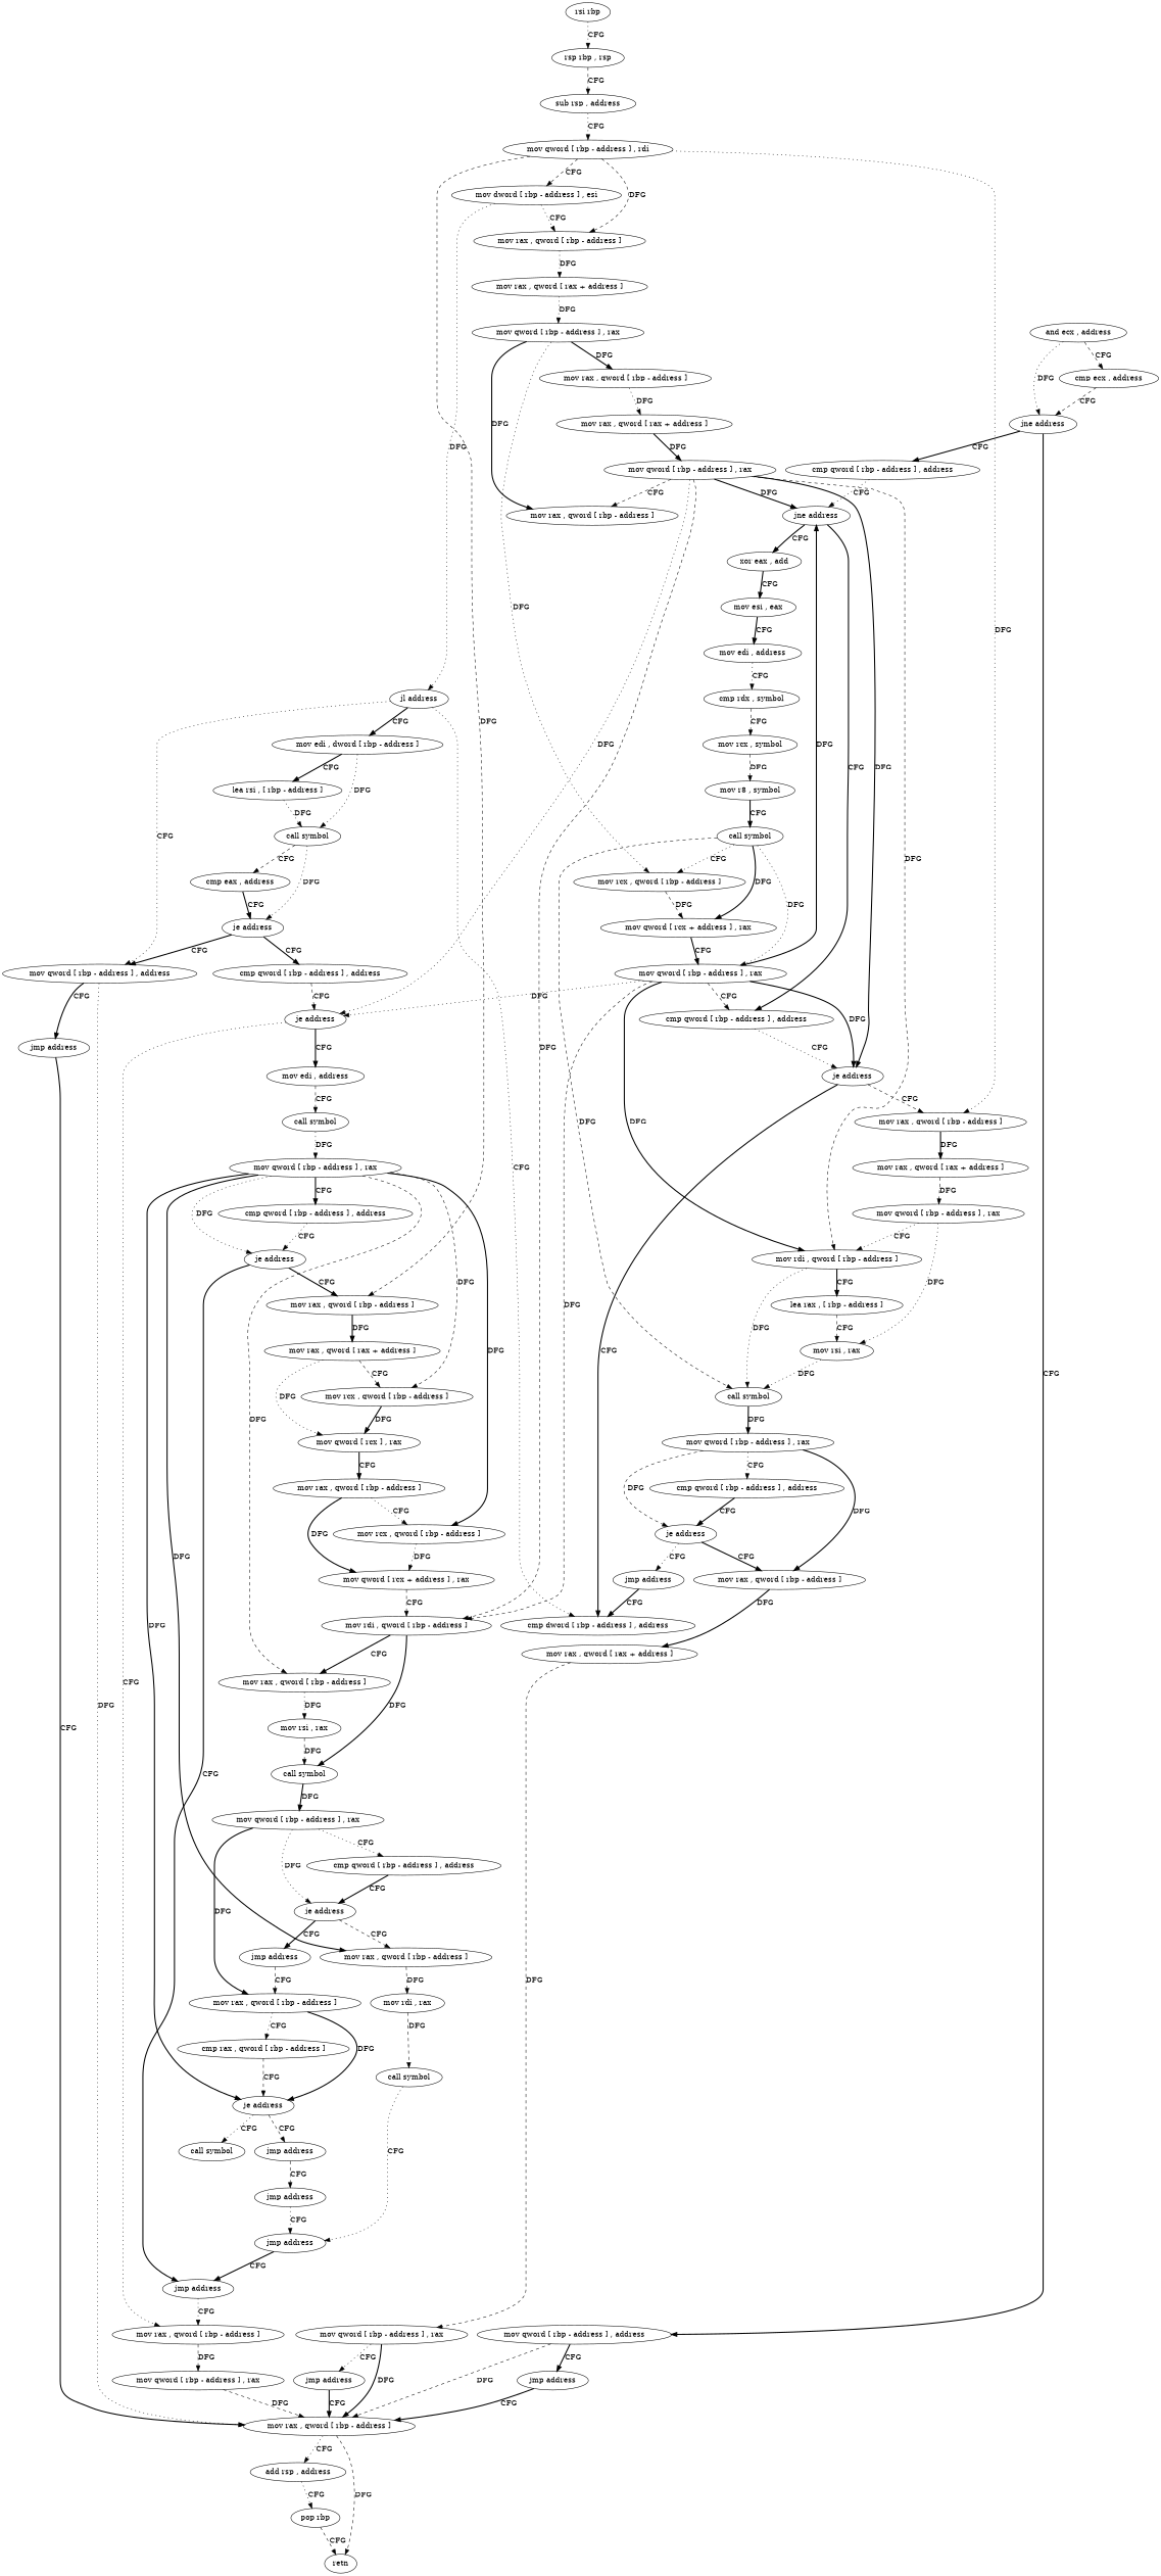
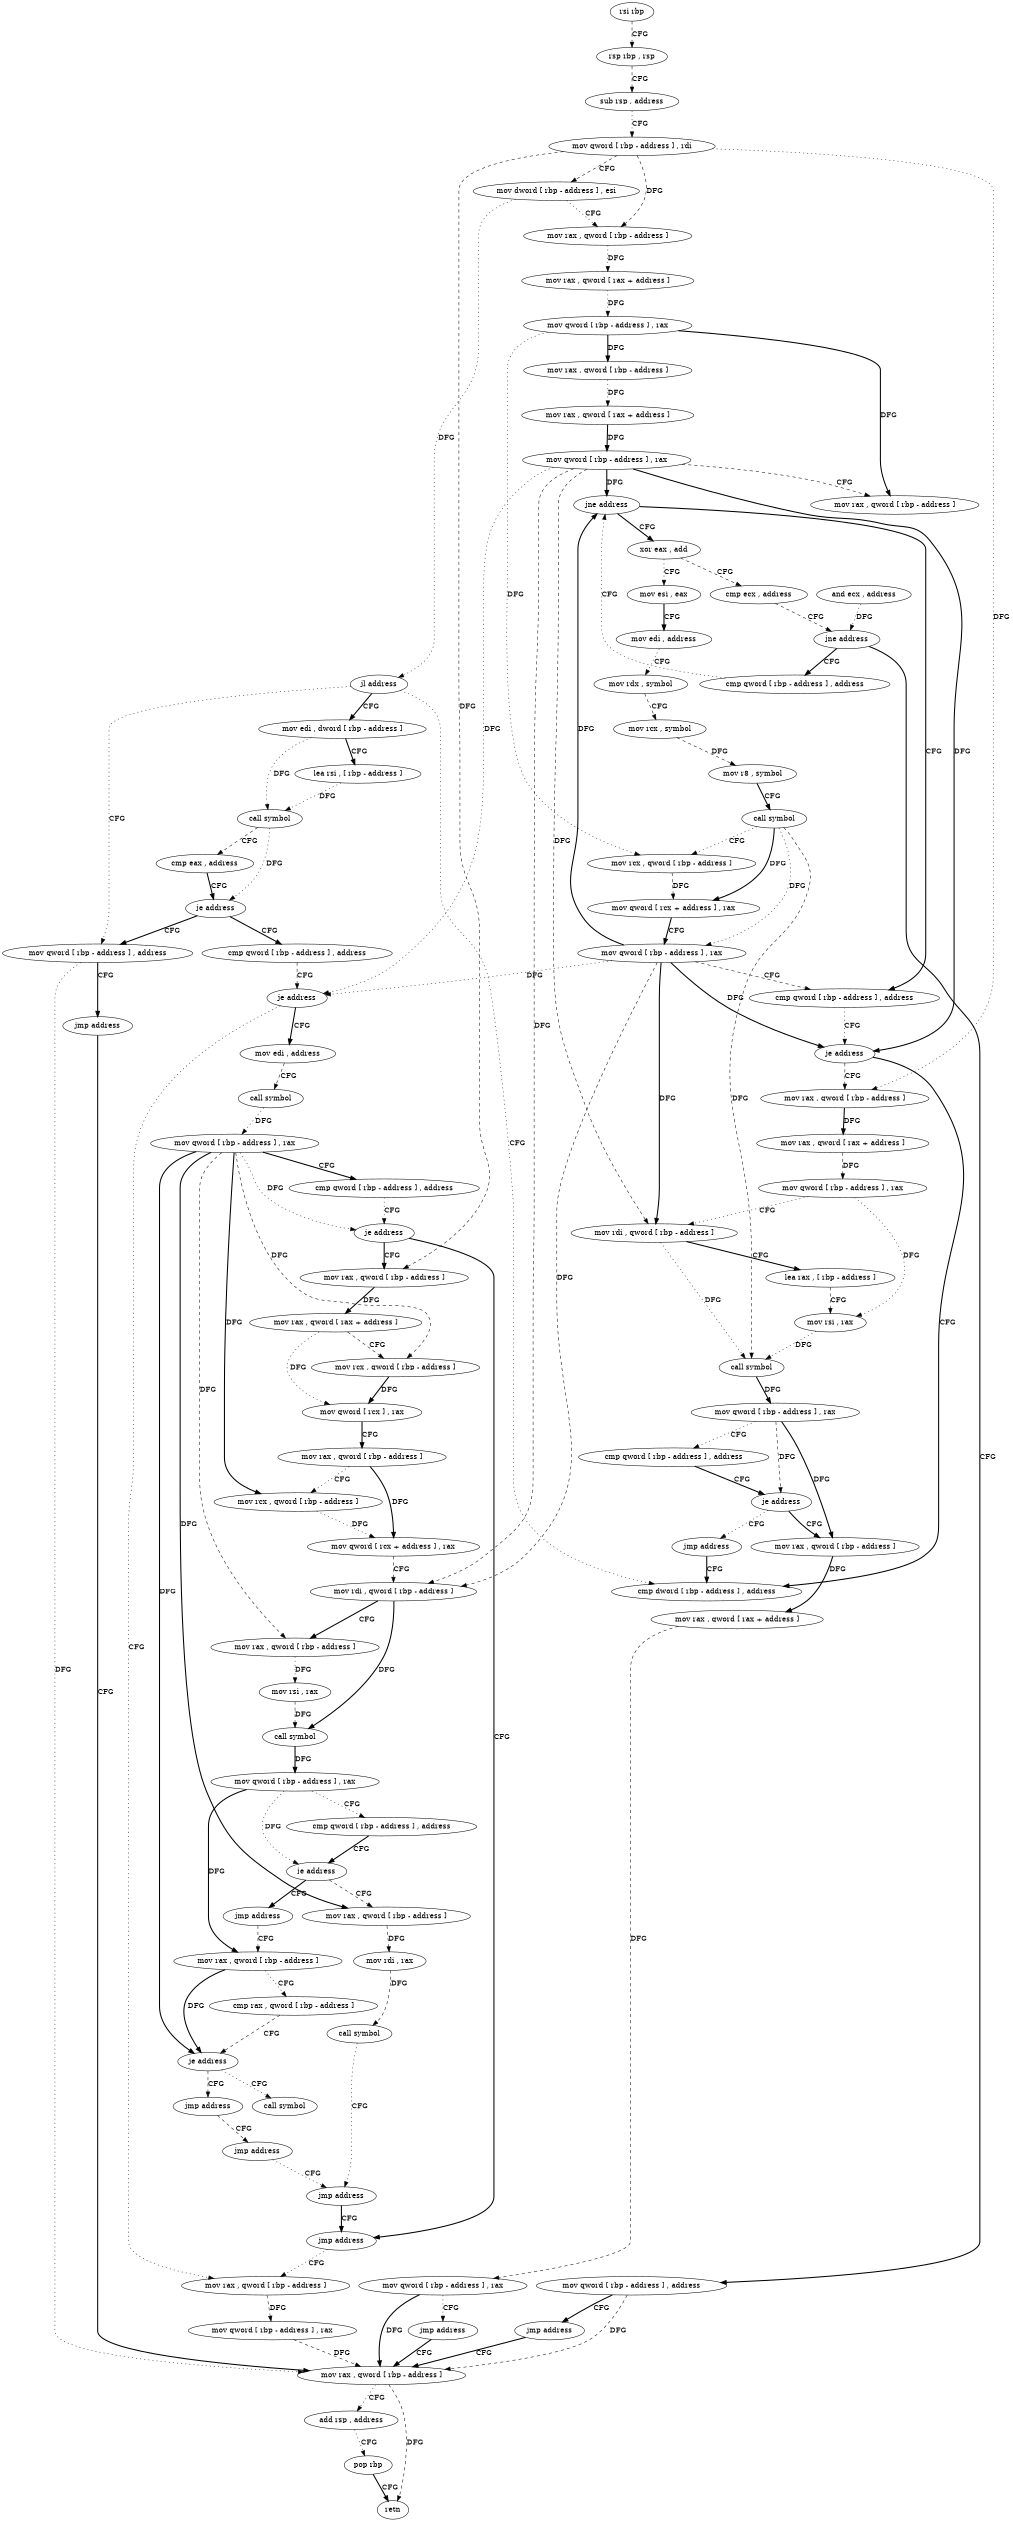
  digraph {
    edge [style=bold]
    n1 [label="rsi rbp"]
    n2 [label="rsp rbp , rsp"]
    n3 [label="sub rsp , address"]
    n4 [label="mov qword [ rbp - address ] , rdi"]
    n5 [label="mov dword [ rbp - address ] , esi"]
    n6 [label="mov rax , qword [ rbp - address ]"]
    n7 [label="mov rax , qword [ rbp - address ]"]
    n8 [label="mov rax , qword [ rbp - address ]"]
    n9 [label="jl address"]
    n10 [label="mov rax , qword [ rax + address ]"]
    n11 [label="mov rax , qword [ rax + address ]"]
    n12 [label="mov rax , qword [ rax + address ]"]
    n13 [label="mov edi , dword [ rbp - address ]"]
    n14 [label="cmp dword [ rbp - address ] , address"]
    n15 [label="mov qword [ rbp - address ] , address"]
    n16 [label="lea rsi , [ rbp - address ]"]
    n17 [label="call symbol"]
    n18 [label="mov qword [ rbp - address ] , rax"]
    n19 [label="mov rax , qword [ rbp - address ]"]
    n20 [label="mov rax , qword [ rbp - address ]"]
    n21 [label="mov rcx , qword [ rbp - address ]"]
    n22 [label="mov rax , qword [ rax + address ]"]
    n23 [label="mov qword [ rcx + address ] , rax"]
    n24 [label="mov qword [ rbp - address ] , rax"]
    n25 [label="jne address"]
    n26 [label="je address"]
    n27 [label="mov rdi , qword [ rbp - address ]"]
    n28 [label="je address"]
    n29 [label="mov rdi , qword [ rbp - address ]"]
    n30 [label="cmp qword [ rbp - address ] , address"]
    n31 [label="xor eax , add"]
    n32 [label="call symbol"]
    n33 [label="lea rax , [ rbp - address ]"]
    n34 [label="mov rax , qword [ rbp - address ]"]
    n35 [label="mov edi , address"]
    n36 [label="mov rax , qword [ rbp - address ]"]
    n37 [label="call symbol"]
    n38 [label="and ecx , address"]
    n39 [label="cmp ecx , address"]
    n40 [label="jne address"]
    n41 [label="cmp qword [ rbp - address ] , address"]
    n42 [label="mov qword [ rbp - address ] , address"]
    n43 [label="jmp address"]
    n44 [label="mov rax , qword [ rbp - address ]"]
    n45 [label="add rsp , address"]
    n46 [label=retn]
    n47 [label="mov esi , eax"]
    n48 [label="mov edi , address"]
    n49 [label="pop rbp"]
    n50 [label="mov qword [ rbp - address ] , rax"]
-   n51 [label="cmp rdx , symbol"]
+   n51 [label="mov rdx , symbol"]
    n52 [label="mov rcx , symbol"]
    n53 [label="mov r8 , symbol"]
    n54 [label="call symbol"]
    n55 [label="mov qword [ rbp - address ] , rax"]
    n56 [label="mov qword [ rbp - address ] , rax"]
    n57 [label="jmp address"]
    n58 [label="cmp eax , address"]
    n59 [label="je address"]
    n60 [label="mov rsi , rax"]
    n61 [label="cmp qword [ rbp - address ] , address"]
    n62 [label="je address"]
    n63 [label="mov rax , qword [ rbp - address ]"]
    n64 [label="jmp address"]
    n65 [label="mov rax , qword [ rax + address ]"]
    n66 [label="mov qword [ rbp - address ] , rax"]
    n67 [label="cmp qword [ rbp - address ] , address"]
    n68 [label="jmp address"]
    n69 [label="mov qword [ rbp - address ] , rax"]
    n70 [label="call symbol"]
    n71 [label="mov qword [ rbp - address ] , rax"]
    n72 [label="cmp qword [ rbp - address ] , address"]
    n73 [label="je address"]
    n74 [label="mov rcx , qword [ rbp - address ]"]
    n75 [label="mov rcx , qword [ rbp - address ]"]
    n76 [label="mov rax , qword [ rbp - address ]"]
    n77 [label="je address"]
    n78 [label="jmp address"]
    n79 [label="mov qword [ rcx ] , rax"]
    n80 [label="mov qword [ rcx + address ] , rax"]
    n81 [label="mov rsi , rax"]
    n82 [label="mov rdi , rax"]
    n83 [label="jmp address"]
    n84 [label="call symbol"]
    n85 [label="mov rax , qword [ rbp - address ]"]
    n86 [label="mov qword [ rbp - address ] , rax"]
    n87 [label="cmp qword [ rbp - address ] , address"]
    n88 [label="je address"]
    n89 [label="mov rax , qword [ rbp - address ]"]
    n90 [label="jmp address"]
    n91 [label="cmp rax , qword [ rbp - address ]"]
    n92 [label="call symbol"]
    n93 [label="jmp address"]
    n94 [label="jmp address"]
-   n1 -> n2 [label=CFG style=dotted]
+   n1 -> n2 [label=CFG style=dashed]
    n2 -> n3 [label=CFG style=dashed]
    n3 -> n4 [label=CFG style=dotted]
    n4 -> n5 [label=CFG style=dashed]
    n4 -> n6 [label=DFG style=dashed]
    n4 -> n7 [label=DFG style=dotted]
    n4 -> n8 [label=DFG style=dashed]
    n5 -> n6 [label=CFG style=dotted]
    n5 -> n9 [label=DFG style=dotted]
    n6 -> n10 [label=DFG style=dotted]
    n7 -> n11 [label=DFG]
    n8 -> n12 [label=DFG]
    n9 -> n13 [label=CFG]
    n9 -> n14 [label=CFG style=dotted]
    n9 -> n15 [label=CFG style=dotted]
    n10 -> n18 [label=DFG style=dotted]
    n11 -> n50 [label=DFG style=dashed]
    n12 -> n74 [label=CFG style=dashed]
    n12 -> n79 [label=DFG style=dotted]
    n13 -> n16 [label=CFG]
    n13 -> n17 [label=DFG style=dotted]
    n15 -> n44 [label=DFG style=dotted]
    n15 -> n57 [label=CFG]
    n16 -> n17 [label=DFG style=dotted]
    n17 -> n58 [label=CFG style=dashed]
    n17 -> n59 [label=DFG style=dotted]
    n18 -> n19 [label=DFG]
    n18 -> n20 [label=DFG]
    n18 -> n21 [label=DFG style=dotted]
    n19 -> n22 [label=DFG style=dotted]
    n21 -> n23 [label=DFG style=dashed]
    n22 -> n24 [label=DFG]
    n23 -> n55 [label=CFG]
    n24 -> n20 [label=CFG style=dashed]
    n24 -> n25 [label=DFG]
    n24 -> n26 [label=DFG]
    n24 -> n27 [label=DFG style=dashed]
    n24 -> n28 [label=DFG style=dotted]
    n24 -> n29 [label=DFG style=dashed]
    n25 -> n30 [label=CFG]
    n25 -> n31 [label=CFG]
    n26 -> n7 [label=CFG style=dashed]
    n26 -> n14 [label=CFG]
    n27 -> n32 [label=DFG style=dotted]
    n27 -> n33 [label=CFG]
    n28 -> n34 [label=CFG style=dotted]
    n28 -> n35 [label=CFG]
    n29 -> n36 [label=CFG]
    n29 -> n37 [label=DFG]
    n30 -> n26 [label=CFG style=dotted]
-   n31 -> n47 [label=CFG]
+   n31 -> n47 [label=CFG style=dotted]
    n32 -> n56 [label=DFG]
    n33 -> n60 [label=CFG style=dashed]
    n34 -> n69 [label=DFG style=dashed]
    n35 -> n70 [label=CFG style=dashed]
    n36 -> n81 [label=DFG style=dotted]
    n37 -> n86 [label=DFG]
-   n38 -> n39 [label=CFG style=dashed]
+   n31 -> n39 [label=CFG style=dashed]
    n38 -> n40 [label=DFG style=dotted]
    n39 -> n40 [label=CFG style=dashed]
    n40 -> n41 [label=CFG]
    n40 -> n42 [label=CFG]
    n41 -> n25 [label=CFG style=dotted]
    n42 -> n43 [label=CFG]
    n42 -> n44 [label=DFG style=dashed]
    n43 -> n44 [label=CFG]
    n44 -> n45 [label=CFG style=dotted]
    n44 -> n46 [label=DFG style=dashed]
    n45 -> n49 [label=CFG style=dotted]
    n47 -> n48 [label=CFG]
    n48 -> n51 [label=CFG style=dotted]
-   n49 -> n46 [label=CFG style=dashed]
+   n49 -> n46 [label=CFG]
    n50 -> n27 [label=CFG style=dotted]
    n50 -> n60 [label=DFG style=dotted]
    n51 -> n52 [label=CFG style=dashed]
    n52 -> n53 [label=DFG style=dashed]
    n53 -> n54 [label=CFG]
    n54 -> n21 [label=CFG style=dotted]
    n54 -> n23 [label=DFG]
    n54 -> n32 [label=DFG style=dashed]
    n54 -> n55 [label=DFG style=dotted]
    n55 -> n25 [label=DFG]
    n55 -> n26 [label=DFG]
    n55 -> n27 [label=DFG]
    n55 -> n28 [label=DFG style=dotted]
    n55 -> n29 [label=DFG style=dashed]
    n55 -> n30 [label=CFG style=dashed]
    n56 -> n61 [label=CFG style=dotted]
    n56 -> n62 [label=DFG style=dashed]
    n56 -> n63 [label=DFG]
    n57 -> n44 [label=CFG]
    n58 -> n59 [label=CFG]
    n59 -> n15 [label=CFG]
    n59 -> n67 [label=CFG]
    n60 -> n32 [label=DFG style=dotted]
    n61 -> n62 [label=CFG]
    n62 -> n63 [label=CFG]
    n62 -> n64 [label=CFG style=dotted]
    n63 -> n65 [label=DFG]
    n64 -> n14 [label=CFG]
    n65 -> n66 [label=DFG style=dashed]
    n66 -> n44 [label=DFG]
    n66 -> n68 [label=CFG style=dotted]
    n67 -> n28 [label=CFG style=dashed]
    n68 -> n44 [label=CFG]
    n69 -> n44 [label=DFG style=dashed]
    n70 -> n71 [label=DFG style=dotted]
    n71 -> n36 [label=DFG style=dashed]
    n71 -> n72 [label=CFG]
    n71 -> n73 [label=DFG style=dotted]
    n71 -> n74 [label=DFG style=dashed]
    n71 -> n75 [label=DFG]
    n71 -> n76 [label=DFG]
    n71 -> n77 [label=DFG]
    n72 -> n73 [label=CFG style=dotted]
    n73 -> n8 [label=CFG]
    n73 -> n78 [label=CFG]
    n74 -> n79 [label=DFG]
    n75 -> n80 [label=DFG style=dotted]
    n76 -> n82 [label=DFG style=dashed]
    n77 -> n83 [label=CFG style=dashed]
    n77 -> n84 [label=CFG style=dotted]
    n78 -> n34 [label=CFG style=dotted]
    n79 -> n85 [label=CFG]
    n80 -> n29 [label=CFG style=dashed]
    n81 -> n37 [label=DFG style=dashed]
    n82 -> n92 [label=DFG style=dashed]
    n83 -> n94 [label=CFG style=dashed]
    n85 -> n75 [label=CFG style=dotted]
    n85 -> n80 [label=DFG]
    n86 -> n87 [label=CFG style=dotted]
    n86 -> n88 [label=DFG style=dotted]
    n86 -> n89 [label=DFG]
    n87 -> n88 [label=CFG]
    n88 -> n76 [label=CFG style=dashed]
    n88 -> n90 [label=CFG]
    n89 -> n77 [label=DFG]
    n89 -> n91 [label=CFG style=dotted]
    n90 -> n89 [label=CFG style=dashed]
    n91 -> n77 [label=CFG style=dashed]
    n92 -> n93 [label=CFG style=dotted]
    n93 -> n78 [label=CFG]
    n94 -> n93 [label=CFG style=dotted]
  }
